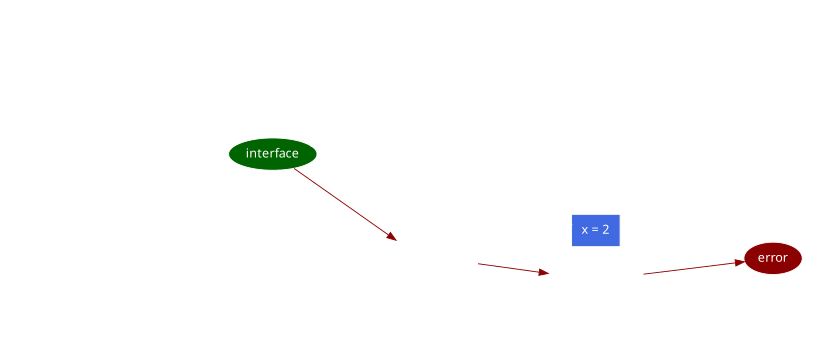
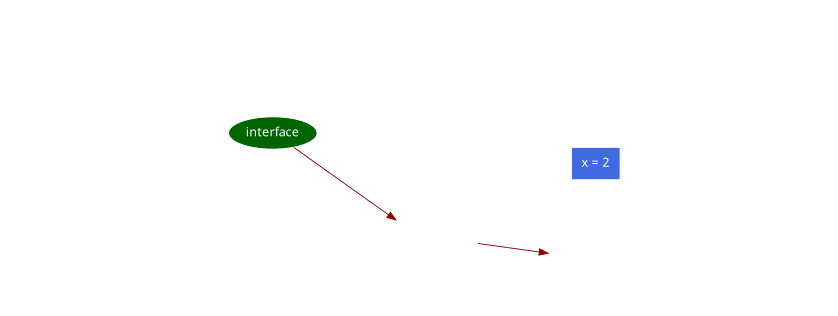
  digraph {
    fontname="OverpassMono-Bold.ttf"
    rankdir=LR
    node [color=white fontcolor=white fontname="OverpassMono-Bold.ttf"]
    edge [color=white fontcolor=white fontname="OverpassMono-Bold.ttf"]
    interface [fillcolor=darkgreen style=filled]
    f_entry
    g_entry
    invariant_entry
-   error [fillcolor=darkred style=filled]
    n6 [label="x = 0" shape=record]
    n7 [label="x = 1" shape=record]
    f_exit
    n9 [fillcolor=royalblue label="x = 2" shape=record style=filled]
    g_exit
    n11 [label="assert(x \<= 1)" shape=record]
    invariant_exit
    constructor
    interface -> f_entry
    interface -> g_entry
    interface -> invariant_entry [color=darkred]
    f_entry -> n7 [label="x = 0"]
    f_entry -> f_exit [label="x != 0"]
    g_entry -> n9 [label="x = 1"]
    g_entry -> g_exit [label="x != 1"]
    invariant_entry -> n11 [color=darkred]
    n6 -> interface
    n7 -> f_exit
    f_exit -> interface
    n9 -> g_exit
    g_exit -> interface
-   n11 -> error [color=darkred label="x > 1"]
    n11 -> invariant_exit [label="x <= 1"]
    invariant_exit -> interface
    constructor -> n6
  }
